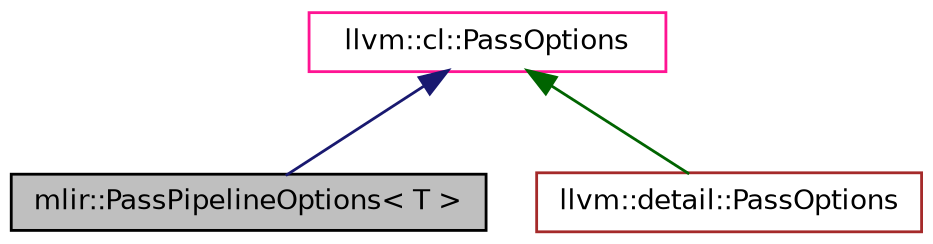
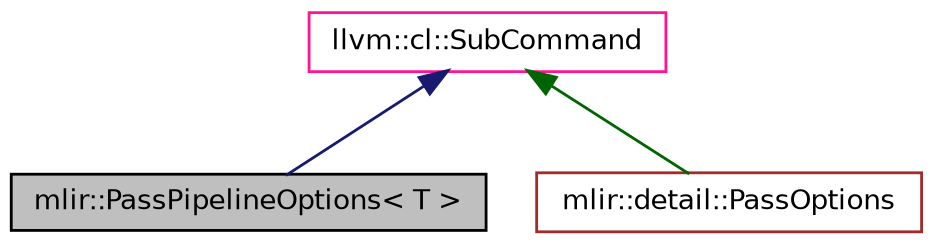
  digraph {
    node [fontname=Helvetica fontsize=10 shape=record]
    edge [dir=back fontname=Helvetica fontsize=10 labelfontname=Helvetica labelfontsize=10 style=solid]
    n1 [color=black fillcolor=grey75 fontcolor=black height=0.2 label="mlir::PassPipelineOptions\< T \>" style=filled width=0.4]
-   n2 [color=brown height=0.2 label="llvm::detail::PassOptions" width=0.4]
-   n3 [color=deeppink height=0.2 label="llvm::cl::PassOptions" width=0.4]
+   n2 [color=brown height=0.2 label="mlir::detail::PassOptions" width=0.4]
+   n3 [color=deeppink height=0.2 label="llvm::cl::SubCommand" width=0.4]
    n3 -> n1 [color=midnightblue]
    n3 -> n2 [color=darkgreen]
  }
